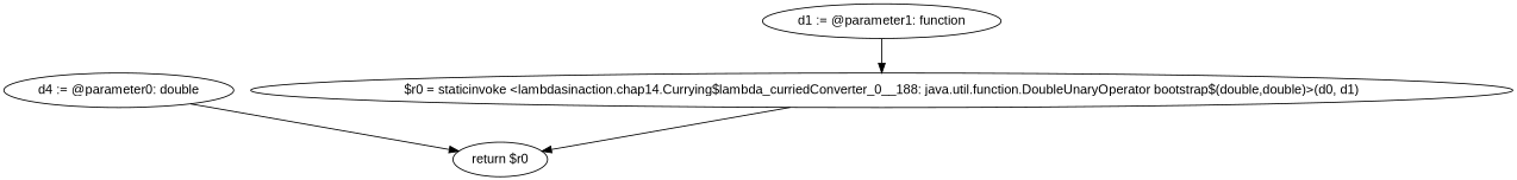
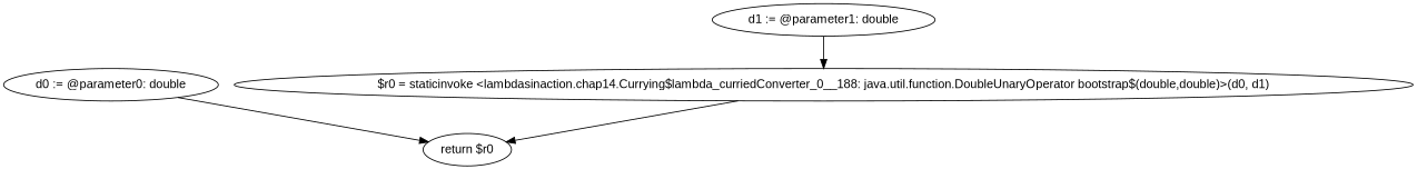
  digraph {
    fontname="Liberation Sans"
    node [fontname="Liberation Sans"]
    edge [fontname="Liberation Sans"]
-   "d0 := @parameter0: double" [label="d4 := @parameter0: double"]
+   "d0 := @parameter0: double"
    "return $r0"
-   "d1 := @parameter1: double" [label="d1 := @parameter1: function"]
+   "d1 := @parameter1: double"
    "$r0 = staticinvoke <lambdasinaction.chap14.Currying$lambda_curriedConverter_0__188: java.util.function.DoubleUnaryOperator bootstrap$(double,double)>(d0, d1)"
    "d0 := @parameter0: double" -> "return $r0"
    "d1 := @parameter1: double" -> "$r0 = staticinvoke <lambdasinaction.chap14.Currying$lambda_curriedConverter_0__188: java.util.function.DoubleUnaryOperator bootstrap$(double,double)>(d0, d1)"
    "$r0 = staticinvoke <lambdasinaction.chap14.Currying$lambda_curriedConverter_0__188: java.util.function.DoubleUnaryOperator bootstrap$(double,double)>(d0, d1)" -> "return $r0"
  }
